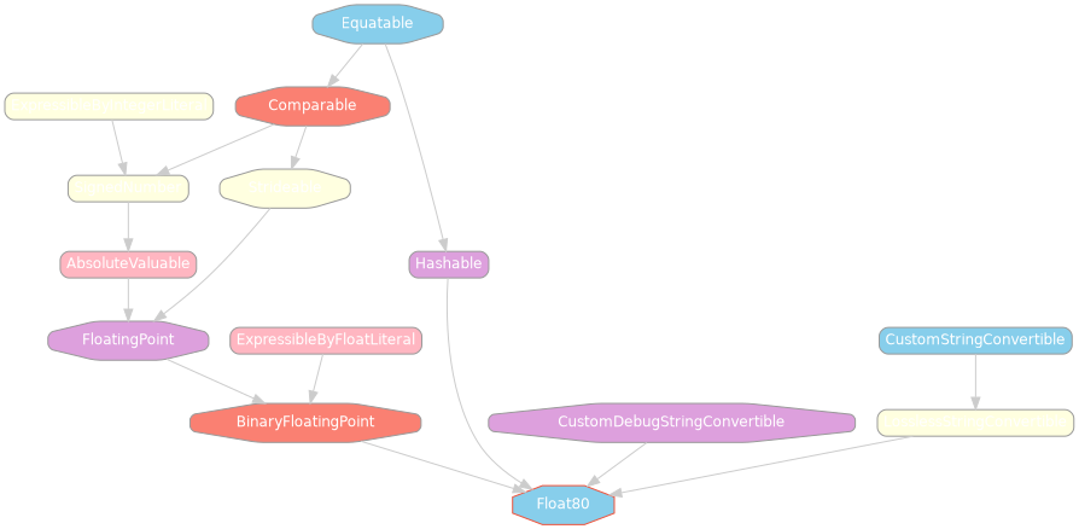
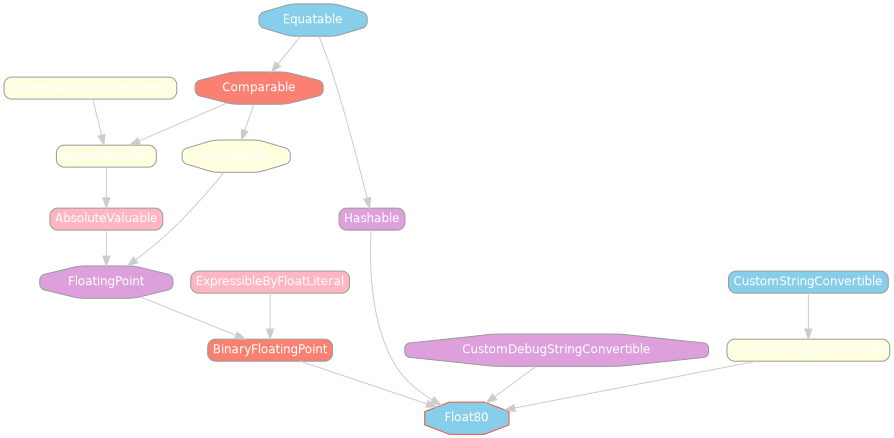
  strict digraph {
    node [color="#999999" fillcolor=lightyellow fontcolor=white fontname=Helvetica fontsize=12 margin="0.07,0.05" shape=box style="filled,rounded"]
    edge [color="#cccccc"]
    Float80 [color="#ee543d" fillcolor=skyblue height=0.3 shape=octagon style=filled]
    AbsoluteValuable [fillcolor=lightpink height=0.3]
    FloatingPoint [fillcolor=plum height=0.3 shape=octagon]
-   BinaryFloatingPoint [fillcolor=salmon height=0.3 shape=octagon]
+   BinaryFloatingPoint [fillcolor=salmon height=0.3]
    Comparable [fillcolor=salmon height=0.3 shape=octagon]
    SignedNumber [height=0.3]
    Strideable [height=0.3 shape=octagon]
    CustomDebugStringConvertible [fillcolor=plum height=0.3 shape=octagon]
    CustomStringConvertible [fillcolor=skyblue height=0.3]
    LosslessStringConvertible [height=0.3]
    Equatable [fillcolor=skyblue height=0.3 shape=octagon]
    Hashable [fillcolor=plum height=0.3]
    ExpressibleByFloatLiteral [fillcolor=lightpink height=0.3]
    ExpressibleByIntegerLiteral [height=0.3]
    subgraph sub_1 {
      rank=max
      Float80
    }
    AbsoluteValuable -> FloatingPoint
    FloatingPoint -> BinaryFloatingPoint
    BinaryFloatingPoint -> Float80
    Comparable -> SignedNumber
    Comparable -> Strideable
    SignedNumber -> AbsoluteValuable
    Strideable -> FloatingPoint
    CustomDebugStringConvertible -> Float80
    CustomStringConvertible -> LosslessStringConvertible
    LosslessStringConvertible -> Float80
    Equatable -> Comparable
    Equatable -> Hashable
    Hashable -> Float80
    ExpressibleByFloatLiteral -> BinaryFloatingPoint
    ExpressibleByIntegerLiteral -> SignedNumber
  }
